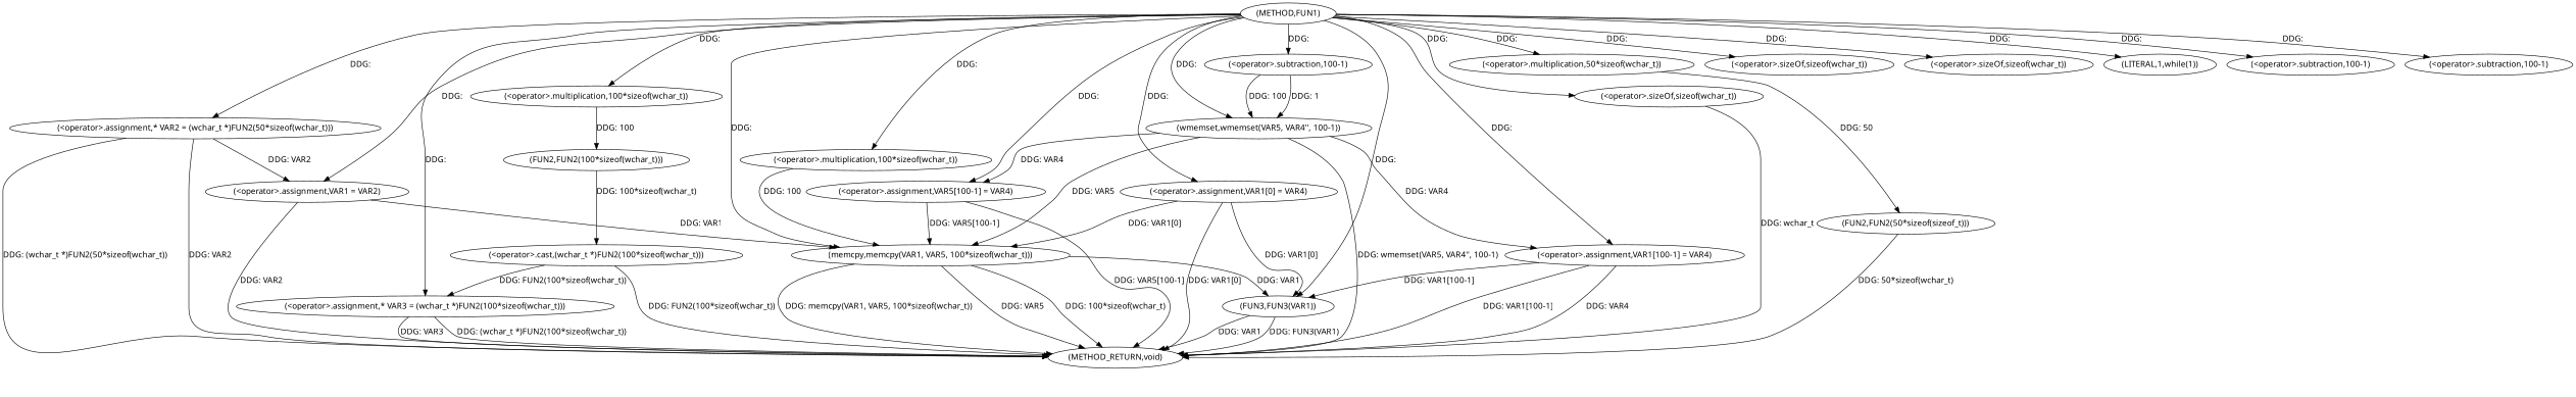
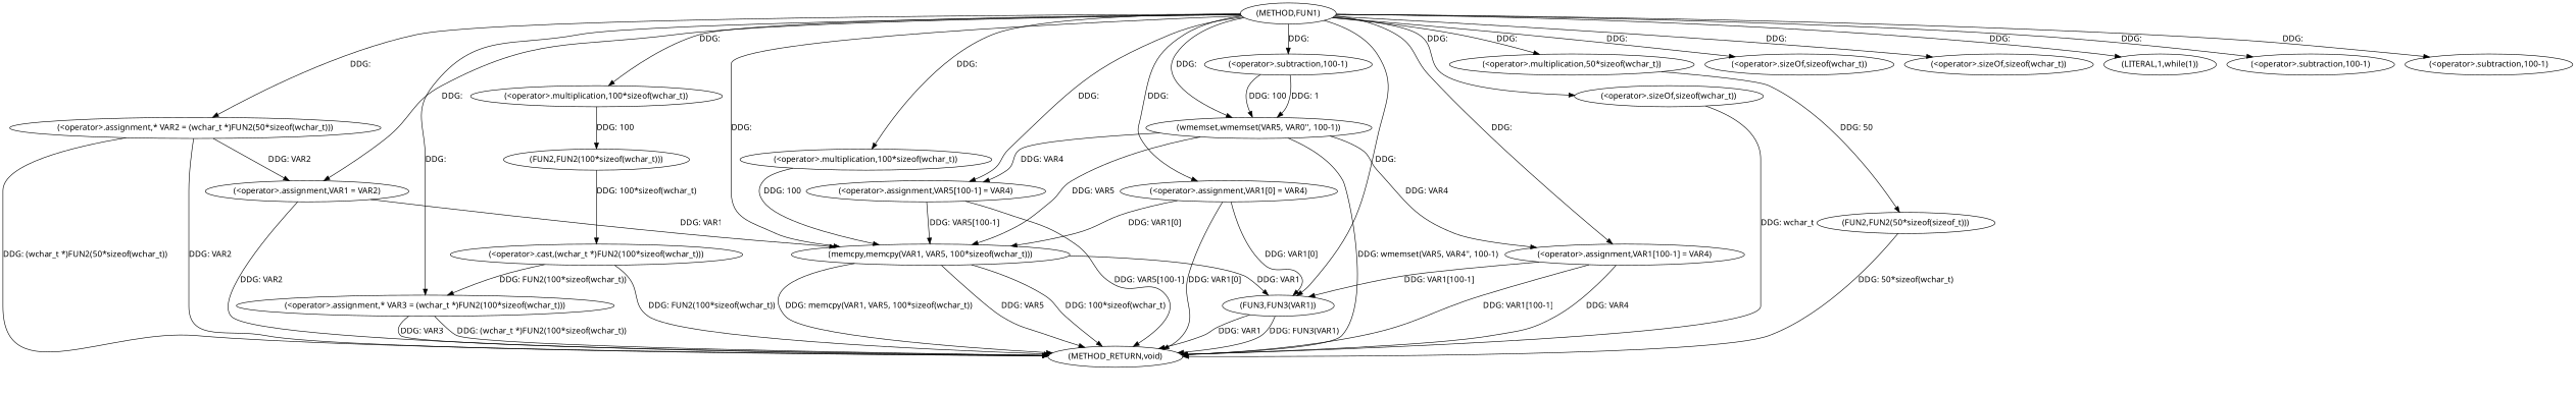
  digraph {
    fontname="Noto Sans"
    node [fontname="Noto Sans"]
    edge [fontname="Noto Sans"]
    n1 [label="(METHOD,FUN1)"]
    n2 [label="(<operator>.assignment,* VAR2 = (wchar_t *)FUN2(50*sizeof(wchar_t)))"]
    n3 [label="(<operator>.multiplication,50*sizeof(wchar_t))"]
    n4 [label="(<operator>.sizeOf,sizeof(wchar_t))"]
    n5 [label="(<operator>.assignment,* VAR3 = (wchar_t *)FUN2(100*sizeof(wchar_t)))"]
    n6 [label="(<operator>.multiplication,100*sizeof(wchar_t))"]
    n7 [label="(<operator>.sizeOf,sizeof(wchar_t))"]
    n8 [label="(LITERAL,1,while(1))"]
    n9 [label="(<operator>.assignment,VAR1 = VAR2)"]
    n10 [label="(<operator>.assignment,VAR1[0] = VAR4)"]
-   n11 [label="(wmemset,wmemset(VAR5, VAR4'', 100-1))"]
+   n11 [label="(wmemset,wmemset(VAR5, VAR0'', 100-1))"]
    n12 [label="(<operator>.subtraction,100-1)"]
    n13 [label="(<operator>.assignment,VAR5[100-1] = VAR4)"]
    n14 [label="(<operator>.subtraction,100-1)"]
    n15 [label="(memcpy,memcpy(VAR1, VAR5, 100*sizeof(wchar_t)))"]
    n16 [label="(<operator>.multiplication,100*sizeof(wchar_t))"]
    n17 [label="(<operator>.sizeOf,sizeof(wchar_t))"]
    n18 [label="(<operator>.assignment,VAR1[100-1] = VAR4)"]
    n19 [label="(<operator>.subtraction,100-1)"]
    n20 [label="(FUN3,FUN3(VAR1))"]
    n21 [label="(METHOD_RETURN,void)"]
    n22 [label="(FUN2,FUN2(50*sizeof(sizeof_t)))"]
    n23 [label="(FUN2,FUN2(100*sizeof(wchar_t)))"]
    n24 [label="(<operator>.cast,(wchar_t *)FUN2(100*sizeof(wchar_t)))"]
    n1 -> n2 [label="DDG: "]
    n1 -> n3 [label="DDG: "]
    n1 -> n4 [label="DDG: "]
    n1 -> n5 [label="DDG: "]
    n1 -> n6 [label="DDG: "]
    n1 -> n7 [label="DDG: "]
    n1 -> n8 [label="DDG: "]
    n1 -> n9 [label="DDG: "]
    n1 -> n10 [label="DDG: "]
    n1 -> n11 [label="DDG: "]
    n1 -> n12 [label="DDG: "]
    n1 -> n13 [label="DDG: "]
    n1 -> n14 [label="DDG: "]
    n1 -> n15 [label="DDG: "]
    n1 -> n16 [label="DDG: "]
    n1 -> n17 [label="DDG: "]
    n1 -> n18 [label="DDG: "]
    n1 -> n19 [label="DDG: "]
    n1 -> n20 [label="DDG: "]
    n2 -> n9 [label="DDG: VAR2"]
    n2 -> n21 [label="DDG: VAR2"]
    n2 -> n21 [label="DDG: (wchar_t *)FUN2(50*sizeof(wchar_t))"]
    n3 -> n22 [label="DDG: 50"]
    n5 -> n21 [label="DDG: VAR3"]
    n5 -> n21 [label="DDG: (wchar_t *)FUN2(100*sizeof(wchar_t))"]
    n6 -> n23 [label="DDG: 100"]
    n9 -> n15 [label="DDG: VAR1"]
    n9 -> n21 [label="DDG: VAR2"]
    n10 -> n15 [label="DDG: VAR1[0]"]
    n10 -> n20 [label="DDG: VAR1[0]"]
    n10 -> n21 [label="DDG: VAR1[0]"]
    n11 -> n13 [label="DDG: VAR4"]
    n11 -> n15 [label="DDG: VAR5"]
    n11 -> n18 [label="DDG: VAR4"]
    n11 -> n21 [label="DDG: wmemset(VAR5, VAR4'', 100-1)"]
    n12 -> n11 [label="DDG: 100"]
    n12 -> n11 [label="DDG: 1"]
    n13 -> n15 [label="DDG: VAR5[100-1]"]
    n13 -> n21 [label="DDG: VAR5[100-1]"]
    n15 -> n20 [label="DDG: VAR1"]
    n15 -> n21 [label="DDG: VAR5"]
    n15 -> n21 [label="DDG: 100*sizeof(wchar_t)"]
    n15 -> n21 [label="DDG: memcpy(VAR1, VAR5, 100*sizeof(wchar_t))"]
    n16 -> n15 [label="DDG: 100"]
    n17 -> n21 [label="DDG: wchar_t"]
    n18 -> n20 [label="DDG: VAR1[100-1]"]
    n18 -> n21 [label="DDG: VAR4"]
    n18 -> n21 [label="DDG: VAR1[100-1]"]
    n20 -> n21 [label="DDG: VAR1"]
    n20 -> n21 [label="DDG: FUN3(VAR1)"]
    n22 -> n21 [label="DDG: 50*sizeof(wchar_t)"]
    n23 -> n24 [label="DDG: 100*sizeof(wchar_t)"]
    n24 -> n5 [label="DDG: FUN2(100*sizeof(wchar_t))"]
    n24 -> n21 [label="DDG: FUN2(100*sizeof(wchar_t))"]
  }
